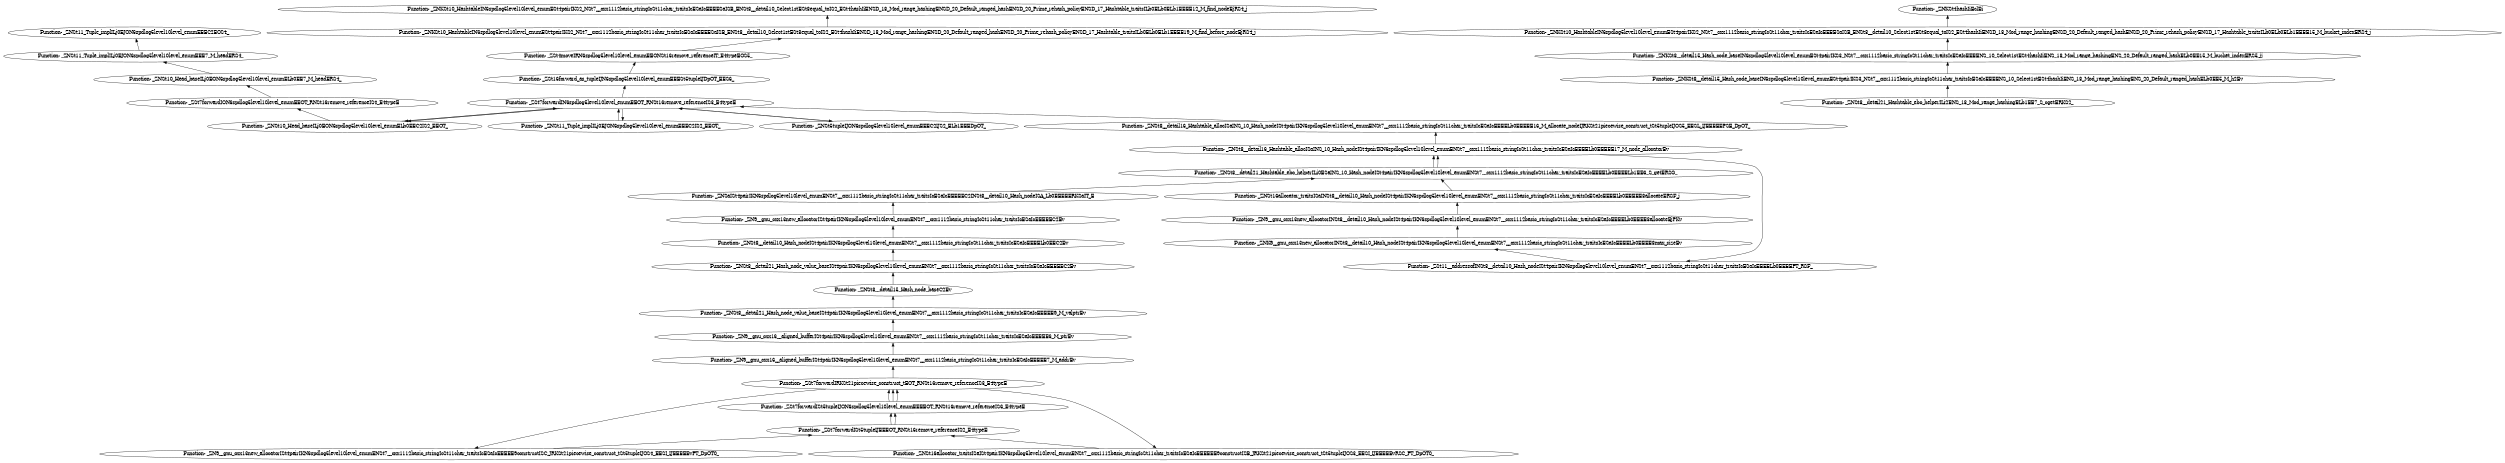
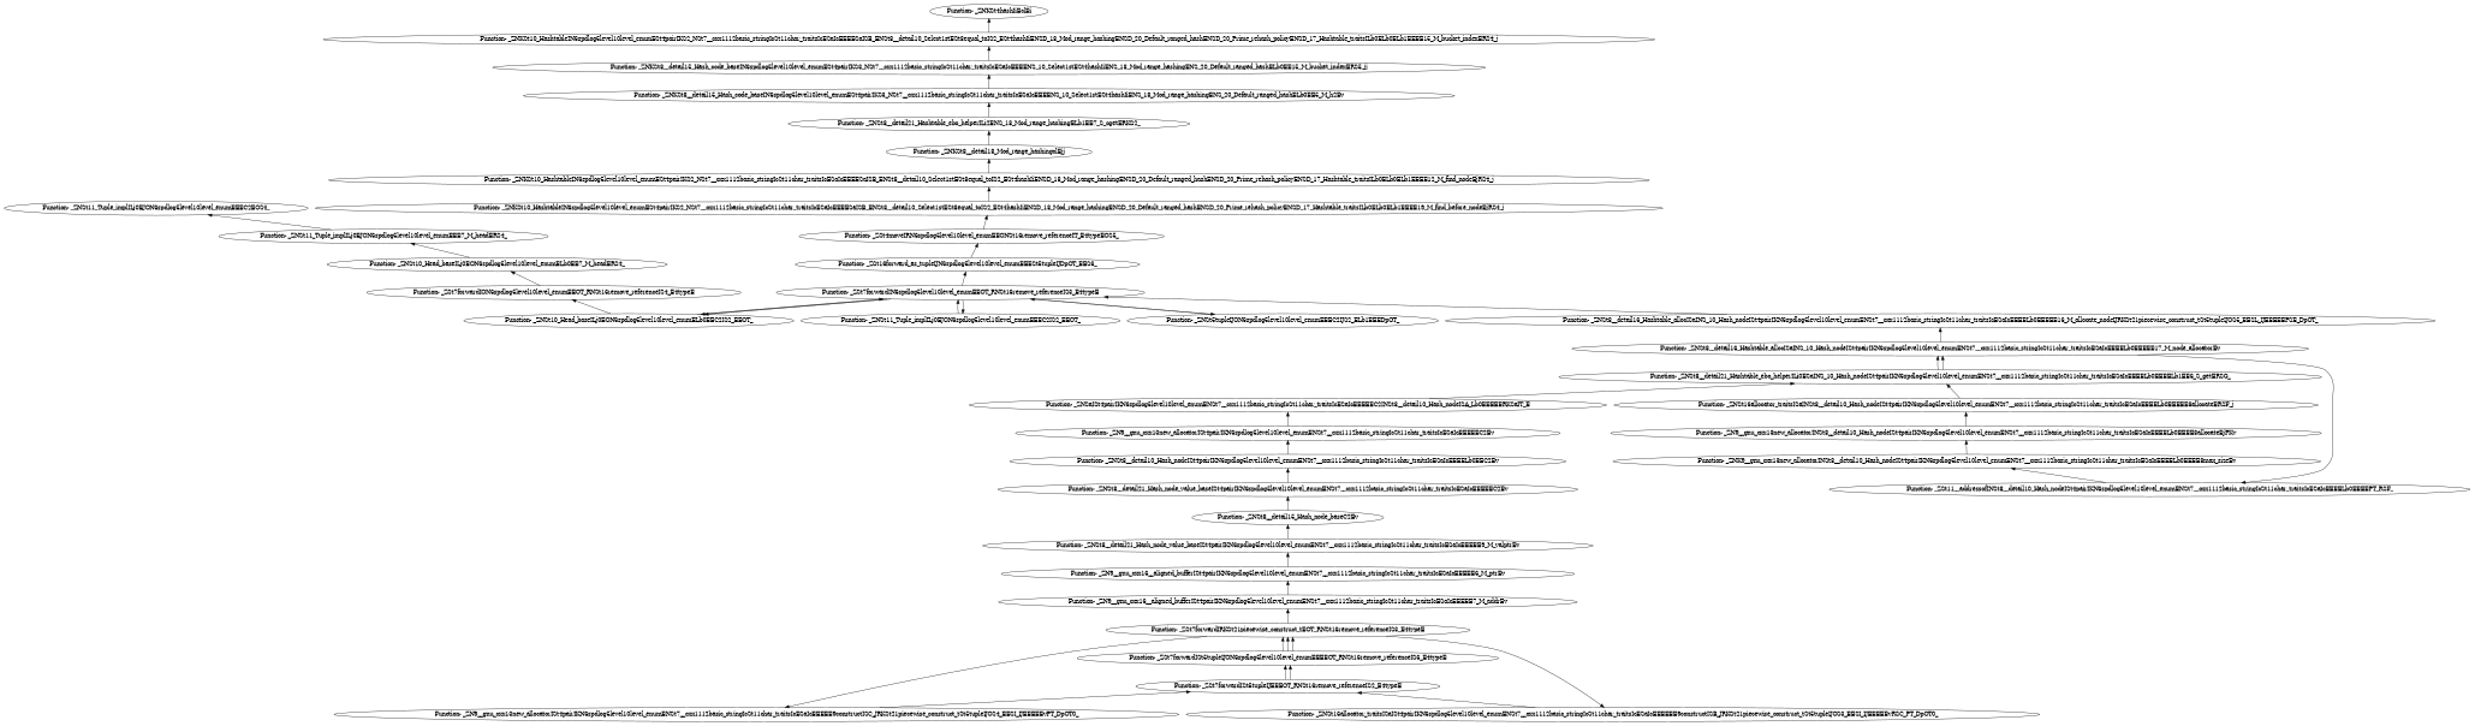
  digraph {
    edge [dir=back]
    "Function- _ZSt7forwardIN6spdlog5level10level_enumEEOT_RNSt16remove_referenceIS3_E4typeE"
    "Function- _ZNSt10_Head_baseILj0EON6spdlog5level10level_enumELb0EEC2IS2_EEOT_"
    "Function- _ZNSt8__detail16_Hashtable_allocISaINS_10_Hash_nodeISt4pairIKN6spdlog5level10level_enumENSt7__cxx1112basic_stringIcSt11char_traitsIcESaIcEEEELb0EEEEE16_M_allocate_nodeIJRKSt21piecewise_construct_tSt5tupleIJOS5_EESL_IJEEEEEPSE_DpOT_"
    "Function- _ZNSt11_Tuple_implILj0EJON6spdlog5level10level_enumEEEC2IS2_EEOT_"
    "Function- _ZNSt5tupleIJON6spdlog5level10level_enumEEEC2IJS2_ELb1EEEDpOT_"
    "Function- _ZNSt8__detail16_Hashtable_allocISaINS_10_Hash_nodeISt4pairIKN6spdlog5level10level_enumENSt7__cxx1112basic_stringIcSt11char_traitsIcESaIcEEEELb0EEEEE17_M_node_allocatorEv"
    "Function- _ZSt7forwardION6spdlog5level10level_enumEEOT_RNSt16remove_referenceIS4_E4typeE"
    "Function- _ZNSt10_Head_baseILj0EON6spdlog5level10level_enumELb0EE7_M_headERS4_"
    "Function- _ZNSt11_Tuple_implILj0EJON6spdlog5level10level_enumEEE7_M_headERS4_"
    "Function- _ZNSt11_Tuple_implILj0EJON6spdlog5level10level_enumEEEC2EOS4_"
    "Function- _ZSt7forwardISt5tupleIJON6spdlog5level10level_enumEEEEOT_RNSt16remove_referenceIS6_E4typeE"
    "Function- _ZSt7forwardISt5tupleIJEEEOT_RNSt16remove_referenceIS2_E4typeE"
    "Function- _ZN9__gnu_cxx13new_allocatorISt4pairIKN6spdlog5level10level_enumENSt7__cxx1112basic_stringIcSt11char_traitsIcESaIcEEEEE9constructISC_JRKSt21piecewise_construct_tSt5tupleIJOS4_EESI_IJEEEEEvPT_DpOT0_"
    "Function- _ZNSt16allocator_traitsISaISt4pairIKN6spdlog5level10level_enumENSt7__cxx1112basic_stringIcSt11char_traitsIcESaIcEEEEEE9constructISB_JRKSt21piecewise_construct_tSt5tupleIJOS3_EESI_IJEEEEEvRSC_PT_DpOT0_"
    "Function- _ZSt7forwardIRKSt21piecewise_construct_tEOT_RNSt16remove_referenceIS3_E4typeE"
    "Function- _ZN9__gnu_cxx16__aligned_bufferISt4pairIKN6spdlog5level10level_enumENSt7__cxx1112basic_stringIcSt11char_traitsIcESaIcEEEEE7_M_addrEv"
    "Function- _ZN9__gnu_cxx16__aligned_bufferISt4pairIKN6spdlog5level10level_enumENSt7__cxx1112basic_stringIcSt11char_traitsIcESaIcEEEEE6_M_ptrEv"
    "Function- _ZNSt8__detail21_Hash_node_value_baseISt4pairIKN6spdlog5level10level_enumENSt7__cxx1112basic_stringIcSt11char_traitsIcESaIcEEEEE9_M_valptrEv"
    "Function- _ZNSt8__detail15_Hash_node_baseC2Ev"
    "Function- _ZNSt8__detail21_Hash_node_value_baseISt4pairIKN6spdlog5level10level_enumENSt7__cxx1112basic_stringIcSt11char_traitsIcESaIcEEEEEC2Ev"
    "Function- _ZNSt8__detail10_Hash_nodeISt4pairIKN6spdlog5level10level_enumENSt7__cxx1112basic_stringIcSt11char_traitsIcESaIcEEEELb0EEC2Ev"
    "Function- _ZN9__gnu_cxx13new_allocatorISt4pairIKN6spdlog5level10level_enumENSt7__cxx1112basic_stringIcSt11char_traitsIcESaIcEEEEEC2Ev"
    "Function- _ZNSaISt4pairIKN6spdlog5level10level_enumENSt7__cxx1112basic_stringIcSt11char_traitsIcESaIcEEEEEC2INSt8__detail10_Hash_nodeISA_Lb0EEEEERKSaIT_E"
    "Function- _ZNSt8__detail21_Hashtable_ebo_helperILi0ESaINS_10_Hash_nodeISt4pairIKN6spdlog5level10level_enumENSt7__cxx1112basic_stringIcSt11char_traitsIcESaIcEEEELb0EEEELb1EE6_S_getERSG_"
    "Function- _ZNSt16allocator_traitsISaINSt8__detail10_Hash_nodeISt4pairIKN6spdlog5level10level_enumENSt7__cxx1112basic_stringIcSt11char_traitsIcESaIcEEEELb0EEEEE8allocateERSF_j"
    "Function- _ZN9__gnu_cxx13new_allocatorINSt8__detail10_Hash_nodeISt4pairIKN6spdlog5level10level_enumENSt7__cxx1112basic_stringIcSt11char_traitsIcESaIcEEEELb0EEEE8allocateEjPKv"
    "Function- _ZSt11__addressofINSt8__detail10_Hash_nodeISt4pairIKN6spdlog5level10level_enumENSt7__cxx1112basic_stringIcSt11char_traitsIcESaIcEEEELb0EEEEPT_RSF_"
    "Function- _ZNK9__gnu_cxx13new_allocatorINSt8__detail10_Hash_nodeISt4pairIKN6spdlog5level10level_enumENSt7__cxx1112basic_stringIcSt11char_traitsIcESaIcEEEELb0EEEE8max_sizeEv"
    "Function- _ZSt16forward_as_tupleIJN6spdlog5level10level_enumEEESt5tupleIJDpOT_EES6_"
    "Function- _ZSt4moveIRN6spdlog5level10level_enumEEONSt16remove_referenceIT_E4typeEOS5_"
    "Function- _ZNKSt10_HashtableIN6spdlog5level10level_enumESt4pairIKS2_NSt7__cxx1112basic_stringIcSt11char_traitsIcESaIcEEEESaISB_ENSt8__detail10_Select1stESt8equal_toIS2_ESt4hashIiENSD_18_Mod_range_hashingENSD_20_Default_ranged_hashENSD_20_Prime_rehash_policyENSD_17_Hashtable_traitsILb0ELb0ELb1EEEE19_M_find_before_nodeEjRS4_j"
    "Function- _ZNKSt10_HashtableIN6spdlog5level10level_enumESt4pairIKS2_NSt7__cxx1112basic_stringIcSt11char_traitsIcESaIcEEEESaISB_ENSt8__detail10_Select1stESt8equal_toIS2_ESt4hashIiENSD_18_Mod_range_hashingENSD_20_Default_ranged_hashENSD_20_Prime_rehash_policyENSD_17_Hashtable_traitsILb0ELb0ELb1EEEE12_M_find_nodeEjRS4_j"
+   "Function- _ZNKSt8__detail18_Mod_range_hashingclEjj"
    "Function- _ZNSt8__detail21_Hashtable_ebo_helperILi2ENS_18_Mod_range_hashingELb1EE7_S_cgetERKS2_"
    "Function- _ZNKSt8__detail15_Hash_code_baseIN6spdlog5level10level_enumESt4pairIKS3_NSt7__cxx1112basic_stringIcSt11char_traitsIcESaIcEEEENS_10_Select1stESt4hashIiENS_18_Mod_range_hashingENS_20_Default_ranged_hashELb0EE5_M_h2Ev"
    "Function- _ZNKSt8__detail15_Hash_code_baseIN6spdlog5level10level_enumESt4pairIKS3_NSt7__cxx1112basic_stringIcSt11char_traitsIcESaIcEEEENS_10_Select1stESt4hashIiENS_18_Mod_range_hashingENS_20_Default_ranged_hashELb0EE15_M_bucket_indexERS5_jj"
    "Function- _ZNKSt10_HashtableIN6spdlog5level10level_enumESt4pairIKS2_NSt7__cxx1112basic_stringIcSt11char_traitsIcESaIcEEEESaISB_ENSt8__detail10_Select1stESt8equal_toIS2_ESt4hashIiENSD_18_Mod_range_hashingENSD_20_Default_ranged_hashENSD_20_Prime_rehash_policyENSD_17_Hashtable_traitsILb0ELb0ELb1EEEE15_M_bucket_indexERS4_j"
    "Function- _ZNKSt4hashIiEclEi"
    "Function- _ZSt7forwardIN6spdlog5level10level_enumEEOT_RNSt16remove_referenceIS3_E4typeE" -> "Function- _ZNSt10_Head_baseILj0EON6spdlog5level10level_enumELb0EEC2IS2_EEOT_"
    "Function- _ZSt7forwardIN6spdlog5level10level_enumEEOT_RNSt16remove_referenceIS3_E4typeE" -> "Function- _ZNSt8__detail16_Hashtable_allocISaINS_10_Hash_nodeISt4pairIKN6spdlog5level10level_enumENSt7__cxx1112basic_stringIcSt11char_traitsIcESaIcEEEELb0EEEEE16_M_allocate_nodeIJRKSt21piecewise_construct_tSt5tupleIJOS5_EESL_IJEEEEEPSE_DpOT_"
    "Function- _ZSt7forwardIN6spdlog5level10level_enumEEOT_RNSt16remove_referenceIS3_E4typeE" -> "Function- _ZNSt11_Tuple_implILj0EJON6spdlog5level10level_enumEEEC2IS2_EEOT_"
    "Function- _ZSt7forwardIN6spdlog5level10level_enumEEOT_RNSt16remove_referenceIS3_E4typeE" -> "Function- _ZNSt5tupleIJON6spdlog5level10level_enumEEEC2IJS2_ELb1EEEDpOT_"
    "Function- _ZNSt10_Head_baseILj0EON6spdlog5level10level_enumELb0EEC2IS2_EEOT_" -> "Function- _ZSt7forwardIN6spdlog5level10level_enumEEOT_RNSt16remove_referenceIS3_E4typeE"
    "Function- _ZNSt10_Head_baseILj0EON6spdlog5level10level_enumELb0EEC2IS2_EEOT_" -> "Function- _ZSt7forwardIN6spdlog5level10level_enumEEOT_RNSt16remove_referenceIS3_E4typeE"
    "Function- _ZNSt8__detail16_Hashtable_allocISaINS_10_Hash_nodeISt4pairIKN6spdlog5level10level_enumENSt7__cxx1112basic_stringIcSt11char_traitsIcESaIcEEEELb0EEEEE16_M_allocate_nodeIJRKSt21piecewise_construct_tSt5tupleIJOS5_EESL_IJEEEEEPSE_DpOT_" -> "Function- _ZNSt8__detail16_Hashtable_allocISaINS_10_Hash_nodeISt4pairIKN6spdlog5level10level_enumENSt7__cxx1112basic_stringIcSt11char_traitsIcESaIcEEEELb0EEEEE17_M_node_allocatorEv"
    "Function- _ZNSt11_Tuple_implILj0EJON6spdlog5level10level_enumEEEC2IS2_EEOT_" -> "Function- _ZSt7forwardIN6spdlog5level10level_enumEEOT_RNSt16remove_referenceIS3_E4typeE"
    "Function- _ZNSt5tupleIJON6spdlog5level10level_enumEEEC2IJS2_ELb1EEEDpOT_" -> "Function- _ZSt7forwardIN6spdlog5level10level_enumEEOT_RNSt16remove_referenceIS3_E4typeE"
    "Function- _ZNSt8__detail16_Hashtable_allocISaINS_10_Hash_nodeISt4pairIKN6spdlog5level10level_enumENSt7__cxx1112basic_stringIcSt11char_traitsIcESaIcEEEELb0EEEEE17_M_node_allocatorEv" -> "Function- _ZNSt8__detail21_Hashtable_ebo_helperILi0ESaINS_10_Hash_nodeISt4pairIKN6spdlog5level10level_enumENSt7__cxx1112basic_stringIcSt11char_traitsIcESaIcEEEELb0EEEELb1EE6_S_getERSG_"
    "Function- _ZNSt8__detail16_Hashtable_allocISaINS_10_Hash_nodeISt4pairIKN6spdlog5level10level_enumENSt7__cxx1112basic_stringIcSt11char_traitsIcESaIcEEEELb0EEEEE17_M_node_allocatorEv" -> "Function- _ZNSt8__detail21_Hashtable_ebo_helperILi0ESaINS_10_Hash_nodeISt4pairIKN6spdlog5level10level_enumENSt7__cxx1112basic_stringIcSt11char_traitsIcESaIcEEEELb0EEEELb1EE6_S_getERSG_"
    "Function- _ZSt7forwardION6spdlog5level10level_enumEEOT_RNSt16remove_referenceIS4_E4typeE" -> "Function- _ZNSt10_Head_baseILj0EON6spdlog5level10level_enumELb0EEC2IS2_EEOT_"
    "Function- _ZNSt10_Head_baseILj0EON6spdlog5level10level_enumELb0EE7_M_headERS4_" -> "Function- _ZSt7forwardION6spdlog5level10level_enumEEOT_RNSt16remove_referenceIS4_E4typeE"
    "Function- _ZNSt11_Tuple_implILj0EJON6spdlog5level10level_enumEEE7_M_headERS4_" -> "Function- _ZNSt10_Head_baseILj0EON6spdlog5level10level_enumELb0EE7_M_headERS4_"
    "Function- _ZNSt11_Tuple_implILj0EJON6spdlog5level10level_enumEEEC2EOS4_" -> "Function- _ZNSt11_Tuple_implILj0EJON6spdlog5level10level_enumEEE7_M_headERS4_"
    "Function- _ZSt7forwardISt5tupleIJON6spdlog5level10level_enumEEEEOT_RNSt16remove_referenceIS6_E4typeE" -> "Function- _ZSt7forwardISt5tupleIJEEEOT_RNSt16remove_referenceIS2_E4typeE"
    "Function- _ZSt7forwardISt5tupleIJON6spdlog5level10level_enumEEEEOT_RNSt16remove_referenceIS6_E4typeE" -> "Function- _ZSt7forwardISt5tupleIJEEEOT_RNSt16remove_referenceIS2_E4typeE"
    "Function- _ZSt7forwardISt5tupleIJEEEOT_RNSt16remove_referenceIS2_E4typeE" -> "Function- _ZN9__gnu_cxx13new_allocatorISt4pairIKN6spdlog5level10level_enumENSt7__cxx1112basic_stringIcSt11char_traitsIcESaIcEEEEE9constructISC_JRKSt21piecewise_construct_tSt5tupleIJOS4_EESI_IJEEEEEvPT_DpOT0_"
    "Function- _ZSt7forwardISt5tupleIJEEEOT_RNSt16remove_referenceIS2_E4typeE" -> "Function- _ZNSt16allocator_traitsISaISt4pairIKN6spdlog5level10level_enumENSt7__cxx1112basic_stringIcSt11char_traitsIcESaIcEEEEEE9constructISB_JRKSt21piecewise_construct_tSt5tupleIJOS3_EESI_IJEEEEEvRSC_PT_DpOT0_"
    "Function- _ZN9__gnu_cxx13new_allocatorISt4pairIKN6spdlog5level10level_enumENSt7__cxx1112basic_stringIcSt11char_traitsIcESaIcEEEEE9constructISC_JRKSt21piecewise_construct_tSt5tupleIJOS4_EESI_IJEEEEEvPT_DpOT0_" -> "Function- _ZSt7forwardIRKSt21piecewise_construct_tEOT_RNSt16remove_referenceIS3_E4typeE"
    "Function- _ZNSt16allocator_traitsISaISt4pairIKN6spdlog5level10level_enumENSt7__cxx1112basic_stringIcSt11char_traitsIcESaIcEEEEEE9constructISB_JRKSt21piecewise_construct_tSt5tupleIJOS3_EESI_IJEEEEEvRSC_PT_DpOT0_" -> "Function- _ZSt7forwardIRKSt21piecewise_construct_tEOT_RNSt16remove_referenceIS3_E4typeE"
    "Function- _ZSt7forwardIRKSt21piecewise_construct_tEOT_RNSt16remove_referenceIS3_E4typeE" -> "Function- _ZSt7forwardISt5tupleIJON6spdlog5level10level_enumEEEEOT_RNSt16remove_referenceIS6_E4typeE"
    "Function- _ZSt7forwardIRKSt21piecewise_construct_tEOT_RNSt16remove_referenceIS3_E4typeE" -> "Function- _ZSt7forwardISt5tupleIJON6spdlog5level10level_enumEEEEOT_RNSt16remove_referenceIS6_E4typeE"
    "Function- _ZSt7forwardIRKSt21piecewise_construct_tEOT_RNSt16remove_referenceIS3_E4typeE" -> "Function- _ZSt7forwardISt5tupleIJON6spdlog5level10level_enumEEEEOT_RNSt16remove_referenceIS6_E4typeE"
    "Function- _ZN9__gnu_cxx16__aligned_bufferISt4pairIKN6spdlog5level10level_enumENSt7__cxx1112basic_stringIcSt11char_traitsIcESaIcEEEEE7_M_addrEv" -> "Function- _ZSt7forwardIRKSt21piecewise_construct_tEOT_RNSt16remove_referenceIS3_E4typeE"
    "Function- _ZN9__gnu_cxx16__aligned_bufferISt4pairIKN6spdlog5level10level_enumENSt7__cxx1112basic_stringIcSt11char_traitsIcESaIcEEEEE6_M_ptrEv" -> "Function- _ZN9__gnu_cxx16__aligned_bufferISt4pairIKN6spdlog5level10level_enumENSt7__cxx1112basic_stringIcSt11char_traitsIcESaIcEEEEE7_M_addrEv"
    "Function- _ZNSt8__detail21_Hash_node_value_baseISt4pairIKN6spdlog5level10level_enumENSt7__cxx1112basic_stringIcSt11char_traitsIcESaIcEEEEE9_M_valptrEv" -> "Function- _ZN9__gnu_cxx16__aligned_bufferISt4pairIKN6spdlog5level10level_enumENSt7__cxx1112basic_stringIcSt11char_traitsIcESaIcEEEEE6_M_ptrEv"
    "Function- _ZNSt8__detail15_Hash_node_baseC2Ev" -> "Function- _ZNSt8__detail21_Hash_node_value_baseISt4pairIKN6spdlog5level10level_enumENSt7__cxx1112basic_stringIcSt11char_traitsIcESaIcEEEEE9_M_valptrEv"
    "Function- _ZNSt8__detail21_Hash_node_value_baseISt4pairIKN6spdlog5level10level_enumENSt7__cxx1112basic_stringIcSt11char_traitsIcESaIcEEEEEC2Ev" -> "Function- _ZNSt8__detail15_Hash_node_baseC2Ev"
    "Function- _ZNSt8__detail10_Hash_nodeISt4pairIKN6spdlog5level10level_enumENSt7__cxx1112basic_stringIcSt11char_traitsIcESaIcEEEELb0EEC2Ev" -> "Function- _ZNSt8__detail21_Hash_node_value_baseISt4pairIKN6spdlog5level10level_enumENSt7__cxx1112basic_stringIcSt11char_traitsIcESaIcEEEEEC2Ev"
    "Function- _ZN9__gnu_cxx13new_allocatorISt4pairIKN6spdlog5level10level_enumENSt7__cxx1112basic_stringIcSt11char_traitsIcESaIcEEEEEC2Ev" -> "Function- _ZNSt8__detail10_Hash_nodeISt4pairIKN6spdlog5level10level_enumENSt7__cxx1112basic_stringIcSt11char_traitsIcESaIcEEEELb0EEC2Ev"
    "Function- _ZNSaISt4pairIKN6spdlog5level10level_enumENSt7__cxx1112basic_stringIcSt11char_traitsIcESaIcEEEEEC2INSt8__detail10_Hash_nodeISA_Lb0EEEEERKSaIT_E" -> "Function- _ZN9__gnu_cxx13new_allocatorISt4pairIKN6spdlog5level10level_enumENSt7__cxx1112basic_stringIcSt11char_traitsIcESaIcEEEEEC2Ev"
    "Function- _ZNSt8__detail21_Hashtable_ebo_helperILi0ESaINS_10_Hash_nodeISt4pairIKN6spdlog5level10level_enumENSt7__cxx1112basic_stringIcSt11char_traitsIcESaIcEEEELb0EEEELb1EE6_S_getERSG_" -> "Function- _ZNSaISt4pairIKN6spdlog5level10level_enumENSt7__cxx1112basic_stringIcSt11char_traitsIcESaIcEEEEEC2INSt8__detail10_Hash_nodeISA_Lb0EEEEERKSaIT_E"
    "Function- _ZNSt8__detail21_Hashtable_ebo_helperILi0ESaINS_10_Hash_nodeISt4pairIKN6spdlog5level10level_enumENSt7__cxx1112basic_stringIcSt11char_traitsIcESaIcEEEELb0EEEELb1EE6_S_getERSG_" -> "Function- _ZNSt16allocator_traitsISaINSt8__detail10_Hash_nodeISt4pairIKN6spdlog5level10level_enumENSt7__cxx1112basic_stringIcSt11char_traitsIcESaIcEEEELb0EEEEE8allocateERSF_j"
    "Function- _ZNSt16allocator_traitsISaINSt8__detail10_Hash_nodeISt4pairIKN6spdlog5level10level_enumENSt7__cxx1112basic_stringIcSt11char_traitsIcESaIcEEEELb0EEEEE8allocateERSF_j" -> "Function- _ZN9__gnu_cxx13new_allocatorINSt8__detail10_Hash_nodeISt4pairIKN6spdlog5level10level_enumENSt7__cxx1112basic_stringIcSt11char_traitsIcESaIcEEEELb0EEEE8allocateEjPKv"
    "Function- _ZN9__gnu_cxx13new_allocatorINSt8__detail10_Hash_nodeISt4pairIKN6spdlog5level10level_enumENSt7__cxx1112basic_stringIcSt11char_traitsIcESaIcEEEELb0EEEE8allocateEjPKv" -> "Function- _ZNK9__gnu_cxx13new_allocatorINSt8__detail10_Hash_nodeISt4pairIKN6spdlog5level10level_enumENSt7__cxx1112basic_stringIcSt11char_traitsIcESaIcEEEELb0EEEE8max_sizeEv"
    "Function- _ZSt11__addressofINSt8__detail10_Hash_nodeISt4pairIKN6spdlog5level10level_enumENSt7__cxx1112basic_stringIcSt11char_traitsIcESaIcEEEELb0EEEEPT_RSF_" -> "Function- _ZNSt8__detail16_Hashtable_allocISaINS_10_Hash_nodeISt4pairIKN6spdlog5level10level_enumENSt7__cxx1112basic_stringIcSt11char_traitsIcESaIcEEEELb0EEEEE17_M_node_allocatorEv"
    "Function- _ZNK9__gnu_cxx13new_allocatorINSt8__detail10_Hash_nodeISt4pairIKN6spdlog5level10level_enumENSt7__cxx1112basic_stringIcSt11char_traitsIcESaIcEEEELb0EEEE8max_sizeEv" -> "Function- _ZSt11__addressofINSt8__detail10_Hash_nodeISt4pairIKN6spdlog5level10level_enumENSt7__cxx1112basic_stringIcSt11char_traitsIcESaIcEEEELb0EEEEPT_RSF_"
    "Function- _ZSt16forward_as_tupleIJN6spdlog5level10level_enumEEESt5tupleIJDpOT_EES6_" -> "Function- _ZSt7forwardIN6spdlog5level10level_enumEEOT_RNSt16remove_referenceIS3_E4typeE"
    "Function- _ZSt4moveIRN6spdlog5level10level_enumEEONSt16remove_referenceIT_E4typeEOS5_" -> "Function- _ZSt16forward_as_tupleIJN6spdlog5level10level_enumEEESt5tupleIJDpOT_EES6_"
    "Function- _ZNKSt10_HashtableIN6spdlog5level10level_enumESt4pairIKS2_NSt7__cxx1112basic_stringIcSt11char_traitsIcESaIcEEEESaISB_ENSt8__detail10_Select1stESt8equal_toIS2_ESt4hashIiENSD_18_Mod_range_hashingENSD_20_Default_ranged_hashENSD_20_Prime_rehash_policyENSD_17_Hashtable_traitsILb0ELb0ELb1EEEE19_M_find_before_nodeEjRS4_j" -> "Function- _ZSt4moveIRN6spdlog5level10level_enumEEONSt16remove_referenceIT_E4typeEOS5_"
    "Function- _ZNKSt10_HashtableIN6spdlog5level10level_enumESt4pairIKS2_NSt7__cxx1112basic_stringIcSt11char_traitsIcESaIcEEEESaISB_ENSt8__detail10_Select1stESt8equal_toIS2_ESt4hashIiENSD_18_Mod_range_hashingENSD_20_Default_ranged_hashENSD_20_Prime_rehash_policyENSD_17_Hashtable_traitsILb0ELb0ELb1EEEE12_M_find_nodeEjRS4_j" -> "Function- _ZNKSt10_HashtableIN6spdlog5level10level_enumESt4pairIKS2_NSt7__cxx1112basic_stringIcSt11char_traitsIcESaIcEEEESaISB_ENSt8__detail10_Select1stESt8equal_toIS2_ESt4hashIiENSD_18_Mod_range_hashingENSD_20_Default_ranged_hashENSD_20_Prime_rehash_policyENSD_17_Hashtable_traitsILb0ELb0ELb1EEEE19_M_find_before_nodeEjRS4_j"
+   "Function- _ZNKSt8__detail18_Mod_range_hashingclEjj" -> "Function- _ZNKSt10_HashtableIN6spdlog5level10level_enumESt4pairIKS2_NSt7__cxx1112basic_stringIcSt11char_traitsIcESaIcEEEESaISB_ENSt8__detail10_Select1stESt8equal_toIS2_ESt4hashIiENSD_18_Mod_range_hashingENSD_20_Default_ranged_hashENSD_20_Prime_rehash_policyENSD_17_Hashtable_traitsILb0ELb0ELb1EEEE12_M_find_nodeEjRS4_j"
+   "Function- _ZNSt8__detail21_Hashtable_ebo_helperILi2ENS_18_Mod_range_hashingELb1EE7_S_cgetERKS2_" -> "Function- _ZNKSt8__detail18_Mod_range_hashingclEjj"
    "Function- _ZNKSt8__detail15_Hash_code_baseIN6spdlog5level10level_enumESt4pairIKS3_NSt7__cxx1112basic_stringIcSt11char_traitsIcESaIcEEEENS_10_Select1stESt4hashIiENS_18_Mod_range_hashingENS_20_Default_ranged_hashELb0EE5_M_h2Ev" -> "Function- _ZNSt8__detail21_Hashtable_ebo_helperILi2ENS_18_Mod_range_hashingELb1EE7_S_cgetERKS2_"
    "Function- _ZNKSt8__detail15_Hash_code_baseIN6spdlog5level10level_enumESt4pairIKS3_NSt7__cxx1112basic_stringIcSt11char_traitsIcESaIcEEEENS_10_Select1stESt4hashIiENS_18_Mod_range_hashingENS_20_Default_ranged_hashELb0EE15_M_bucket_indexERS5_jj" -> "Function- _ZNKSt8__detail15_Hash_code_baseIN6spdlog5level10level_enumESt4pairIKS3_NSt7__cxx1112basic_stringIcSt11char_traitsIcESaIcEEEENS_10_Select1stESt4hashIiENS_18_Mod_range_hashingENS_20_Default_ranged_hashELb0EE5_M_h2Ev"
    "Function- _ZNKSt10_HashtableIN6spdlog5level10level_enumESt4pairIKS2_NSt7__cxx1112basic_stringIcSt11char_traitsIcESaIcEEEESaISB_ENSt8__detail10_Select1stESt8equal_toIS2_ESt4hashIiENSD_18_Mod_range_hashingENSD_20_Default_ranged_hashENSD_20_Prime_rehash_policyENSD_17_Hashtable_traitsILb0ELb0ELb1EEEE15_M_bucket_indexERS4_j" -> "Function- _ZNKSt8__detail15_Hash_code_baseIN6spdlog5level10level_enumESt4pairIKS3_NSt7__cxx1112basic_stringIcSt11char_traitsIcESaIcEEEENS_10_Select1stESt4hashIiENS_18_Mod_range_hashingENS_20_Default_ranged_hashELb0EE15_M_bucket_indexERS5_jj"
    "Function- _ZNKSt4hashIiEclEi" -> "Function- _ZNKSt10_HashtableIN6spdlog5level10level_enumESt4pairIKS2_NSt7__cxx1112basic_stringIcSt11char_traitsIcESaIcEEEESaISB_ENSt8__detail10_Select1stESt8equal_toIS2_ESt4hashIiENSD_18_Mod_range_hashingENSD_20_Default_ranged_hashENSD_20_Prime_rehash_policyENSD_17_Hashtable_traitsILb0ELb0ELb1EEEE15_M_bucket_indexERS4_j"
  }
